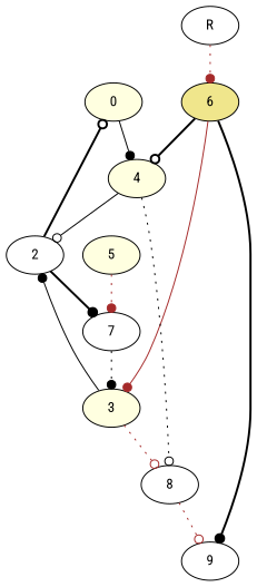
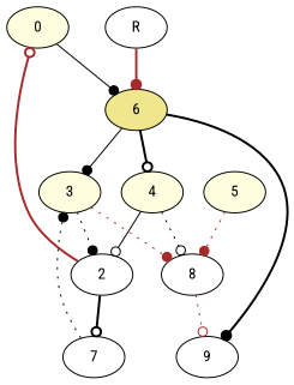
  digraph {
    fontname="Roboto Condensed"
    node [fillcolor=white fontname="Roboto Condensed" style=filled]
    edge [arrowhead=dot color=black fontname="Roboto Condensed" style=dotted]
    n1 [fillcolor=lightyellow label=0]
    6 [fillcolor=khaki]
    3 [fillcolor=lightyellow]
    4 [fillcolor=lightyellow]
    9
    2
    7
    8
    5 [fillcolor=lightyellow]
    R
-   n1 -> 4 [style=solid]
-   6 -> 3 [color=brown style=solid]
+   n1 -> 6 [style=solid]
+   6 -> 3 [style=solid]
    6 -> 4 [arrowhead=odot style=bold]
    6 -> 9 [style=bold]
-   3 -> 2 [style=solid]
-   3 -> 8 [arrowhead=odot color=brown]
+   3 -> 2
+   3 -> 8 [color=brown]
    4 -> 2 [arrowhead=odot style=solid]
    4 -> 8 [arrowhead=odot]
-   2 -> n1 [arrowhead=odot style=bold]
-   2 -> 7 [style=bold]
+   2 -> n1 [arrowhead=odot color=brown style=bold]
+   2 -> 7 [arrowhead=odot style=bold]
    7 -> 3
    8 -> 9 [arrowhead=odot color=brown]
-   5 -> 7 [color=brown]
-   R -> 6 [color=brown]
+   5 -> 8 [color=brown]
+   R -> 6 [color=brown style=bold]
  }
